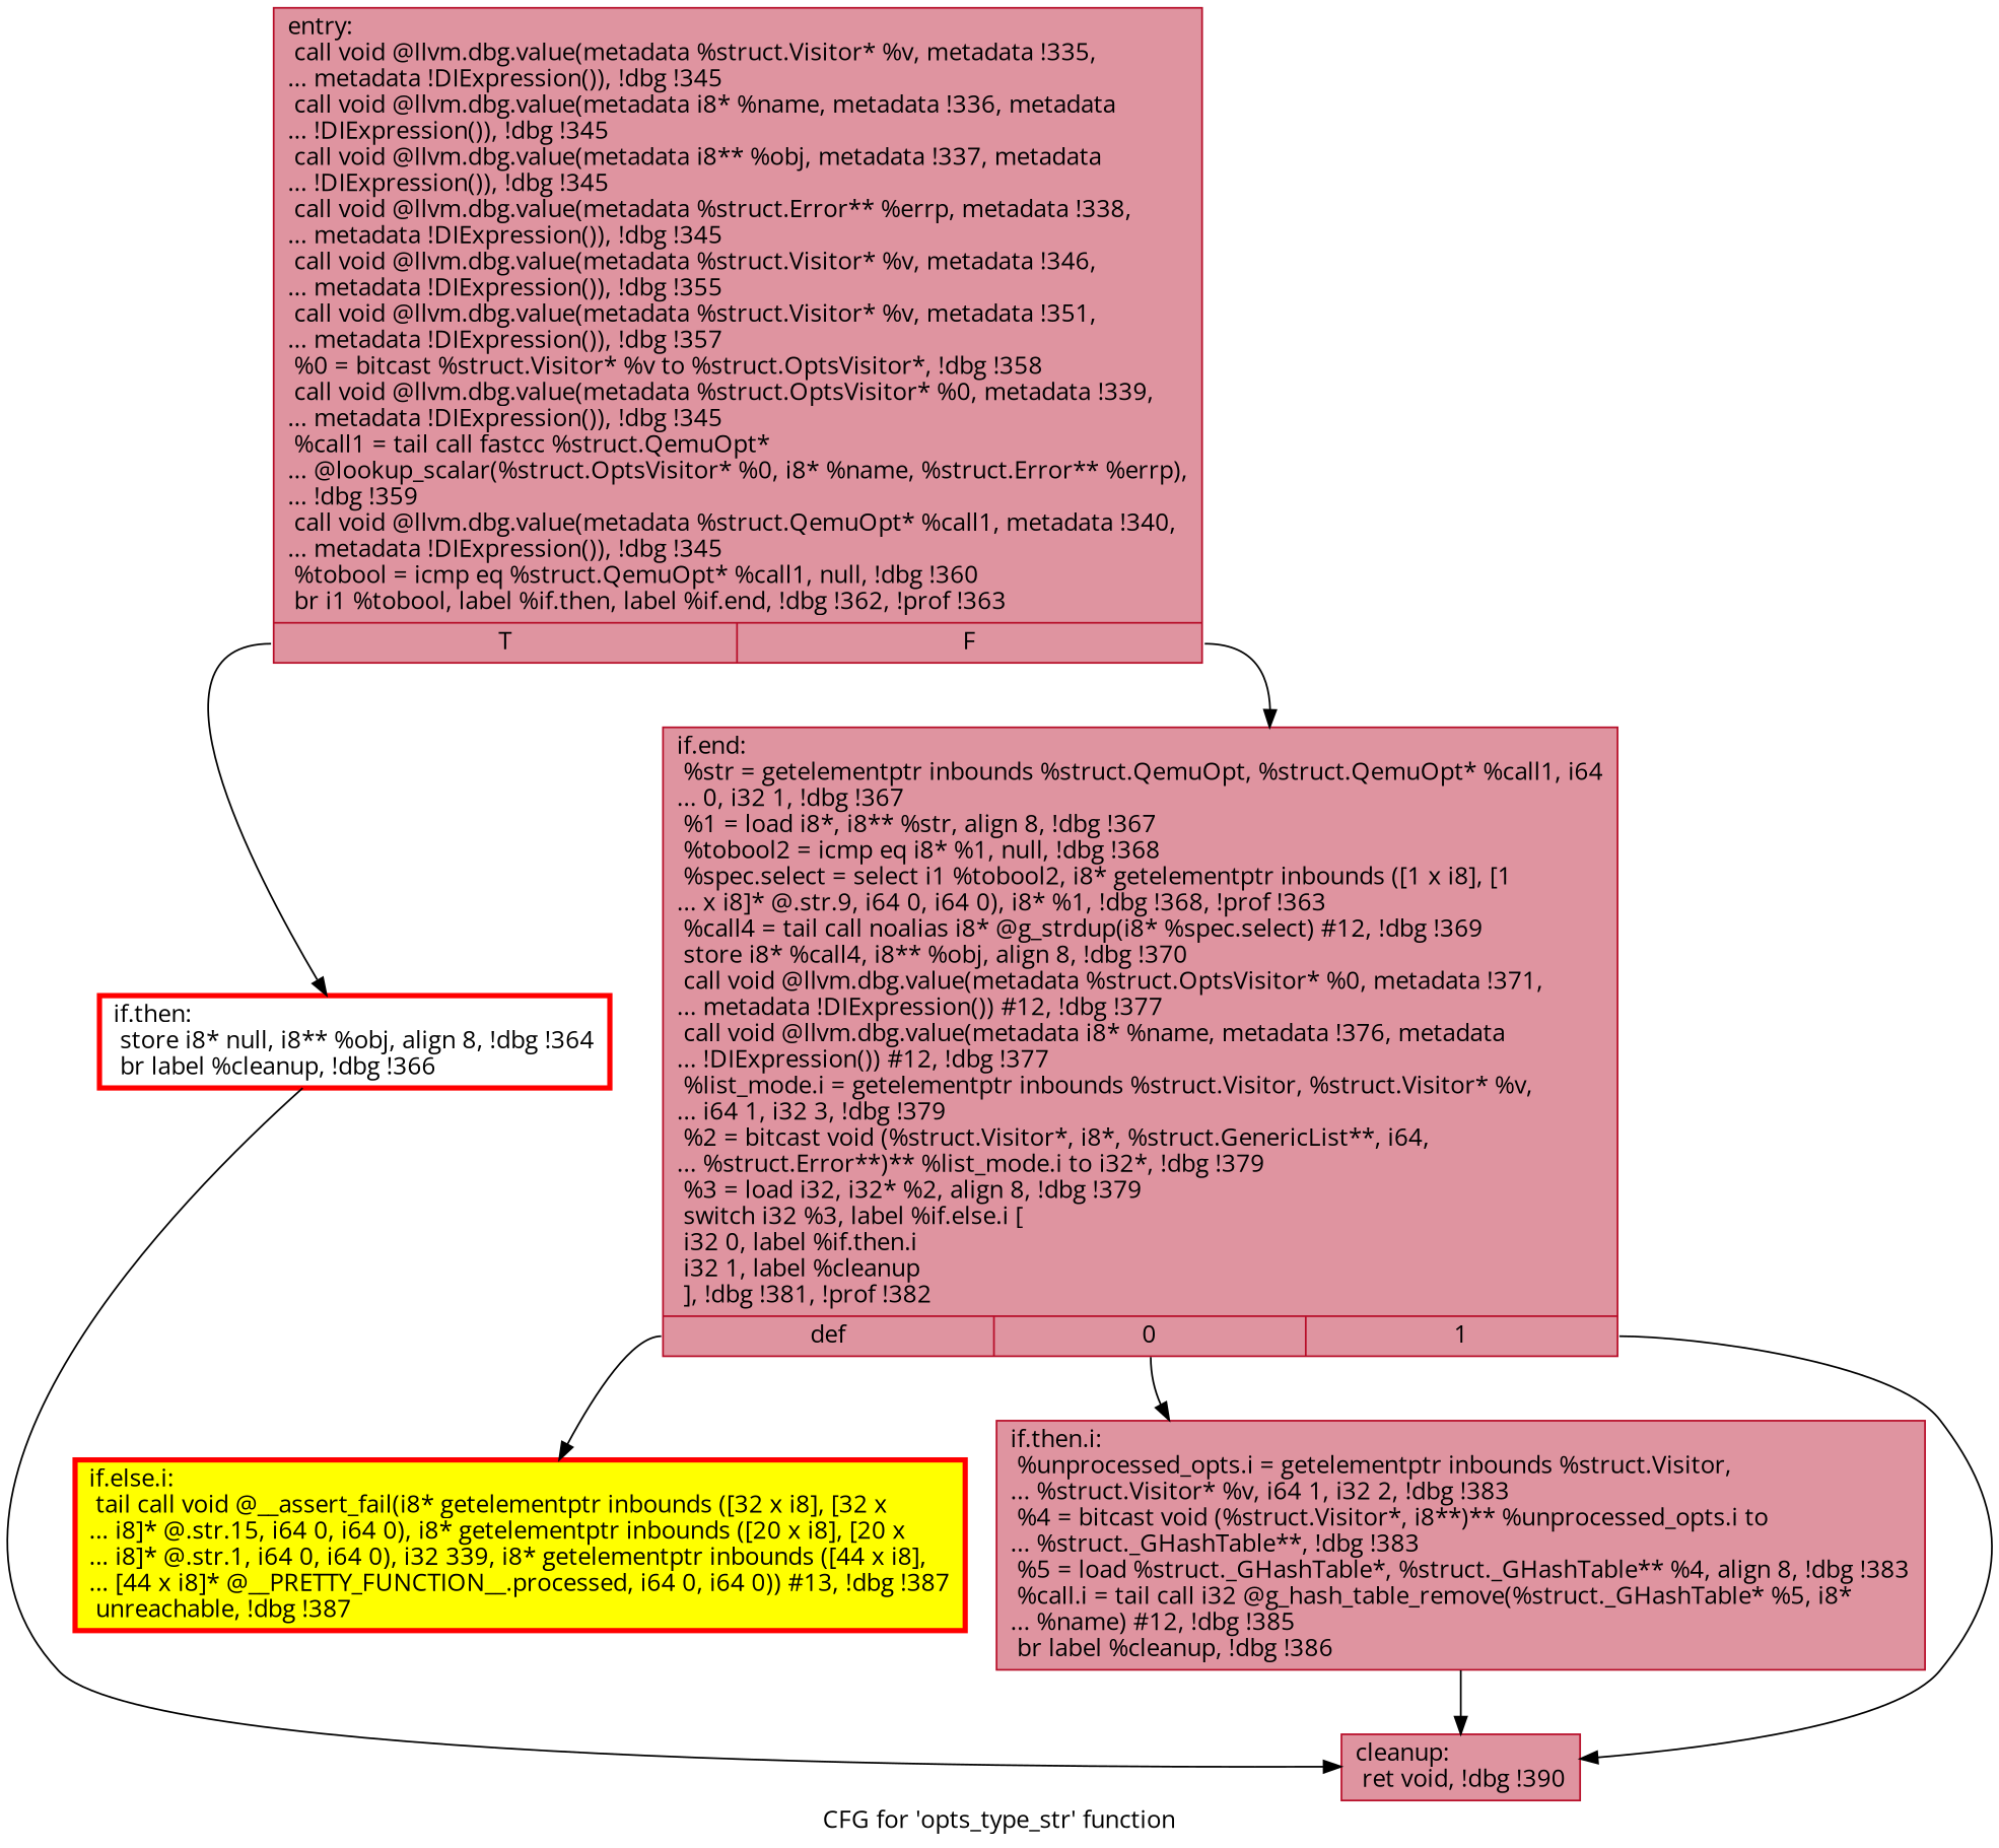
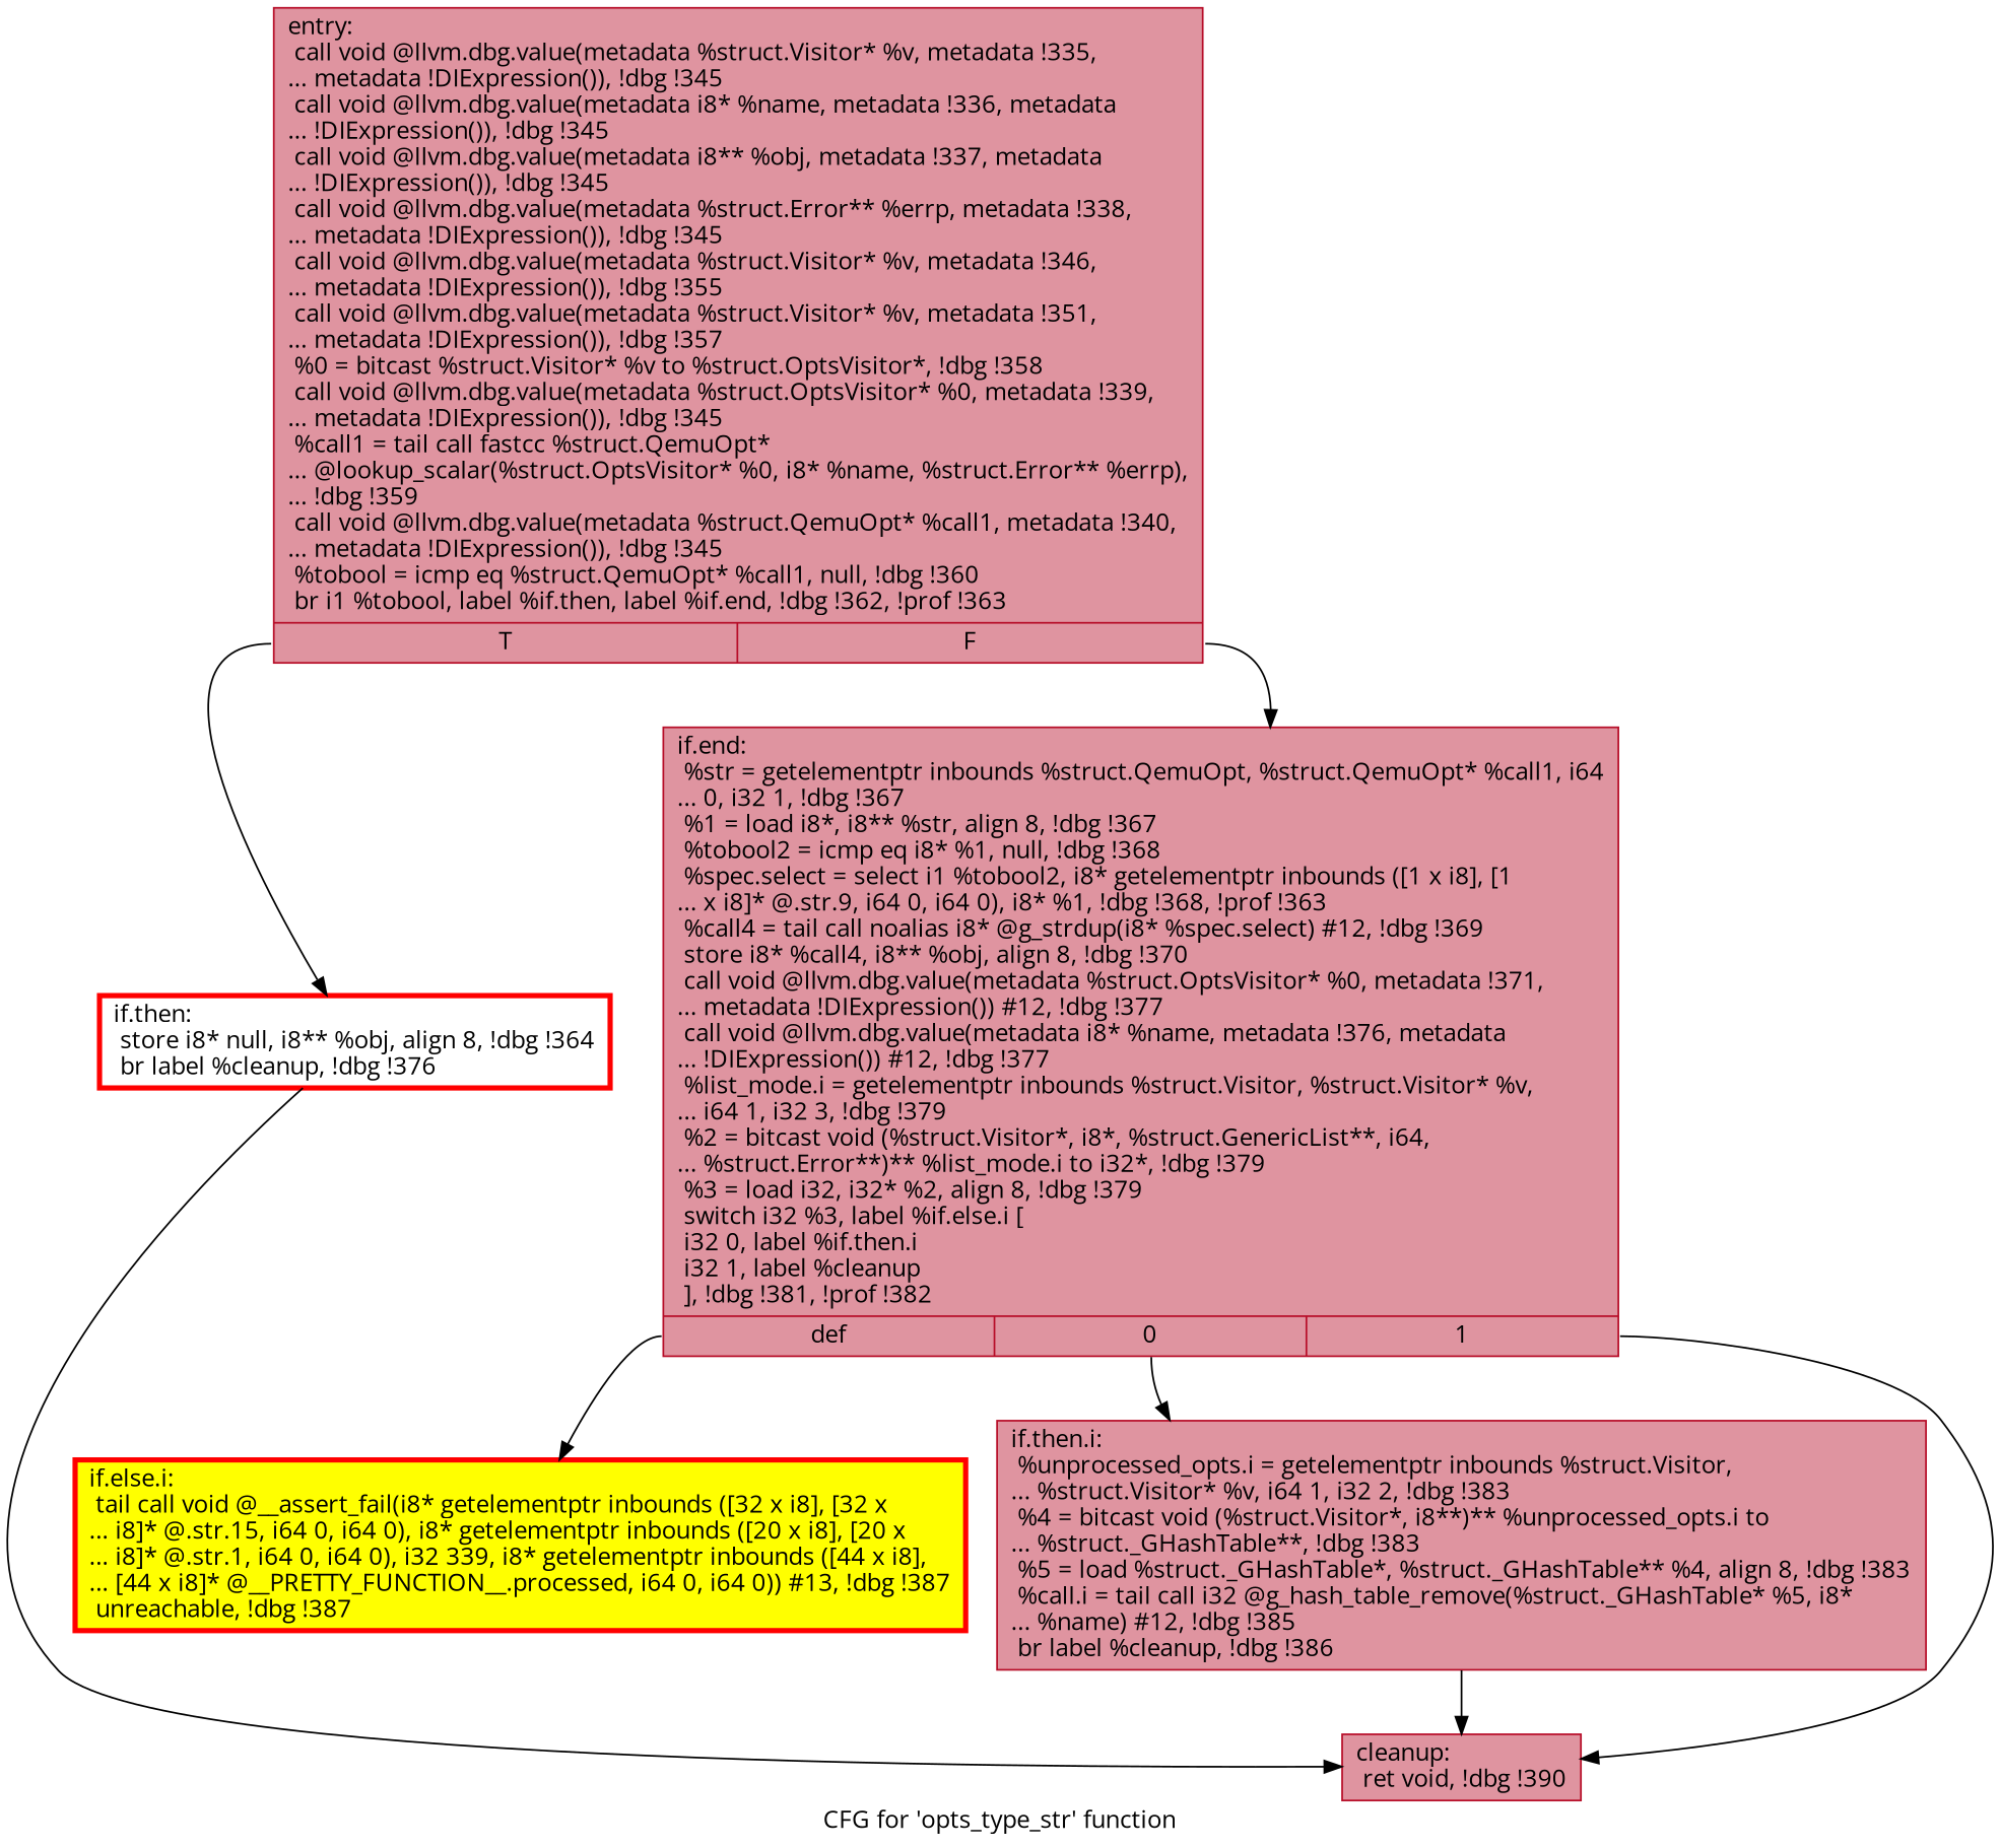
  digraph {
    label="CFG for 'opts_type_str' function"
    fontname="Open Sans"
    node [color="#b70d28ff" fillcolor="#b70d2870" shape=record style=filled fontname="Open Sans"]
    edge [fontname="Open Sans"]
    n1 [label="{entry:\l  call void @llvm.dbg.value(metadata %struct.Visitor* %v, metadata !335,\l... metadata !DIExpression()), !dbg !345\l  call void @llvm.dbg.value(metadata i8* %name, metadata !336, metadata\l... !DIExpression()), !dbg !345\l  call void @llvm.dbg.value(metadata i8** %obj, metadata !337, metadata\l... !DIExpression()), !dbg !345\l  call void @llvm.dbg.value(metadata %struct.Error** %errp, metadata !338,\l... metadata !DIExpression()), !dbg !345\l  call void @llvm.dbg.value(metadata %struct.Visitor* %v, metadata !346,\l... metadata !DIExpression()), !dbg !355\l  call void @llvm.dbg.value(metadata %struct.Visitor* %v, metadata !351,\l... metadata !DIExpression()), !dbg !357\l  %0 = bitcast %struct.Visitor* %v to %struct.OptsVisitor*, !dbg !358\l  call void @llvm.dbg.value(metadata %struct.OptsVisitor* %0, metadata !339,\l... metadata !DIExpression()), !dbg !345\l  %call1 = tail call fastcc %struct.QemuOpt*\l... @lookup_scalar(%struct.OptsVisitor* %0, i8* %name, %struct.Error** %errp),\l... !dbg !359\l  call void @llvm.dbg.value(metadata %struct.QemuOpt* %call1, metadata !340,\l... metadata !DIExpression()), !dbg !345\l  %tobool = icmp eq %struct.QemuOpt* %call1, null, !dbg !360\l  br i1 %tobool, label %if.then, label %if.end, !dbg !362, !prof !363\l|{<s0>T|<s1>F}}"]
-   n2 [color=red label="{if.then:                                          \l  store i8* null, i8** %obj, align 8, !dbg !364\l  br label %cleanup, !dbg !366\l}" penwidth=3.0 fillcolor="" style=""]
+   n2 [color=red label="{if.then:                                          \l  store i8* null, i8** %obj, align 8, !dbg !364\l  br label %cleanup, !dbg !376\l}" penwidth=3.0 fillcolor="" style=""]
    n3 [label="{if.end:                                           \l  %str = getelementptr inbounds %struct.QemuOpt, %struct.QemuOpt* %call1, i64\l... 0, i32 1, !dbg !367\l  %1 = load i8*, i8** %str, align 8, !dbg !367\l  %tobool2 = icmp eq i8* %1, null, !dbg !368\l  %spec.select = select i1 %tobool2, i8* getelementptr inbounds ([1 x i8], [1\l... x i8]* @.str.9, i64 0, i64 0), i8* %1, !dbg !368, !prof !363\l  %call4 = tail call noalias i8* @g_strdup(i8* %spec.select) #12, !dbg !369\l  store i8* %call4, i8** %obj, align 8, !dbg !370\l  call void @llvm.dbg.value(metadata %struct.OptsVisitor* %0, metadata !371,\l... metadata !DIExpression()) #12, !dbg !377\l  call void @llvm.dbg.value(metadata i8* %name, metadata !376, metadata\l... !DIExpression()) #12, !dbg !377\l  %list_mode.i = getelementptr inbounds %struct.Visitor, %struct.Visitor* %v,\l... i64 1, i32 3, !dbg !379\l  %2 = bitcast void (%struct.Visitor*, i8*, %struct.GenericList**, i64,\l... %struct.Error**)** %list_mode.i to i32*, !dbg !379\l  %3 = load i32, i32* %2, align 8, !dbg !379\l  switch i32 %3, label %if.else.i [\l    i32 0, label %if.then.i\l    i32 1, label %cleanup\l  ], !dbg !381, !prof !382\l|{<s0>def|<s1>0|<s2>1}}"]
    n4 [label="{cleanup:                                          \l  ret void, !dbg !390\l}"]
    n5 [color=red fillcolor=yellow label="{if.else.i:                                        \l  tail call void @__assert_fail(i8* getelementptr inbounds ([32 x i8], [32 x\l... i8]* @.str.15, i64 0, i64 0), i8* getelementptr inbounds ([20 x i8], [20 x\l... i8]* @.str.1, i64 0, i64 0), i32 339, i8* getelementptr inbounds ([44 x i8],\l... [44 x i8]* @__PRETTY_FUNCTION__.processed, i64 0, i64 0)) #13, !dbg !387\l  unreachable, !dbg !387\l}" penwidth=3.0]
    n6 [label="{if.then.i:                                        \l  %unprocessed_opts.i = getelementptr inbounds %struct.Visitor,\l... %struct.Visitor* %v, i64 1, i32 2, !dbg !383\l  %4 = bitcast void (%struct.Visitor*, i8**)** %unprocessed_opts.i to\l... %struct._GHashTable**, !dbg !383\l  %5 = load %struct._GHashTable*, %struct._GHashTable** %4, align 8, !dbg !383\l  %call.i = tail call i32 @g_hash_table_remove(%struct._GHashTable* %5, i8*\l... %name) #12, !dbg !385\l  br label %cleanup, !dbg !386\l}"]
    n1 -> n2 [tailport=s0]
    n1 -> n3 [tailport=s1]
    n2 -> n4
    n3 -> n4 [tailport=s2]
    n3 -> n5 [tailport=s0]
    n3 -> n6 [tailport=s1]
    n6 -> n4
  }
